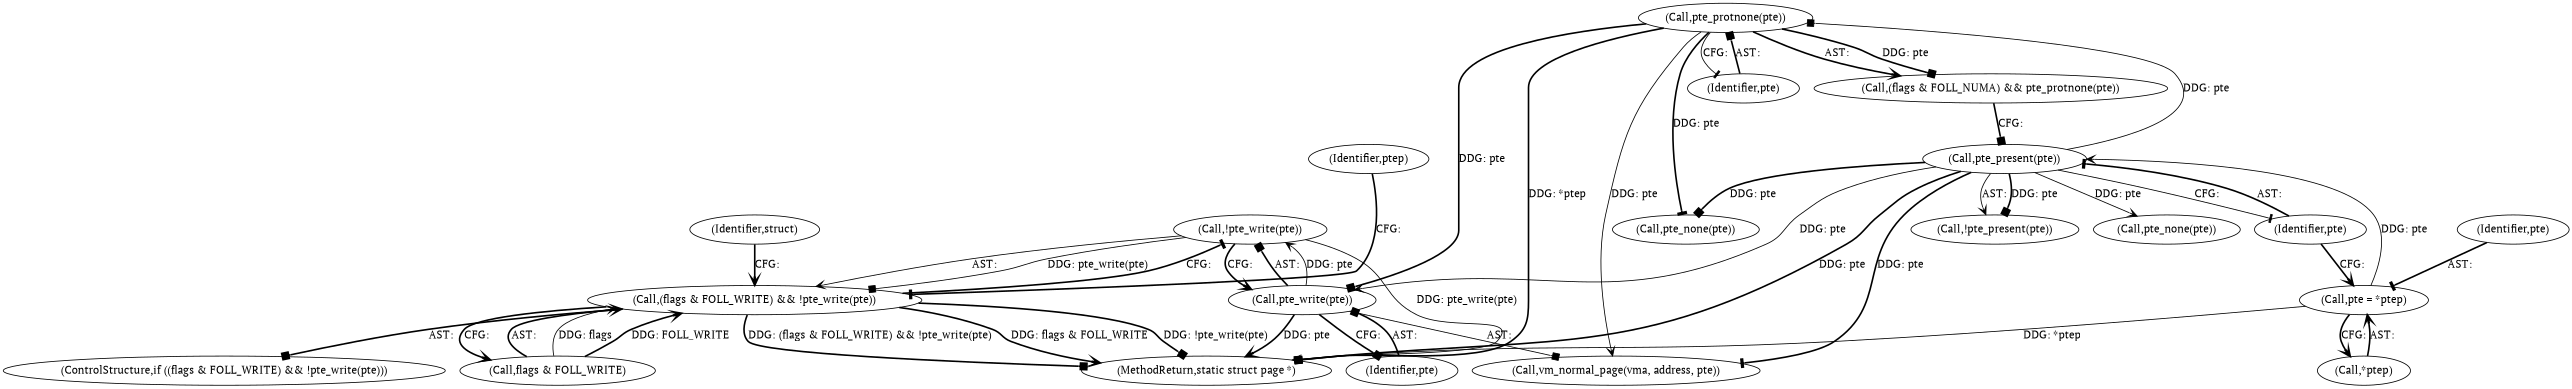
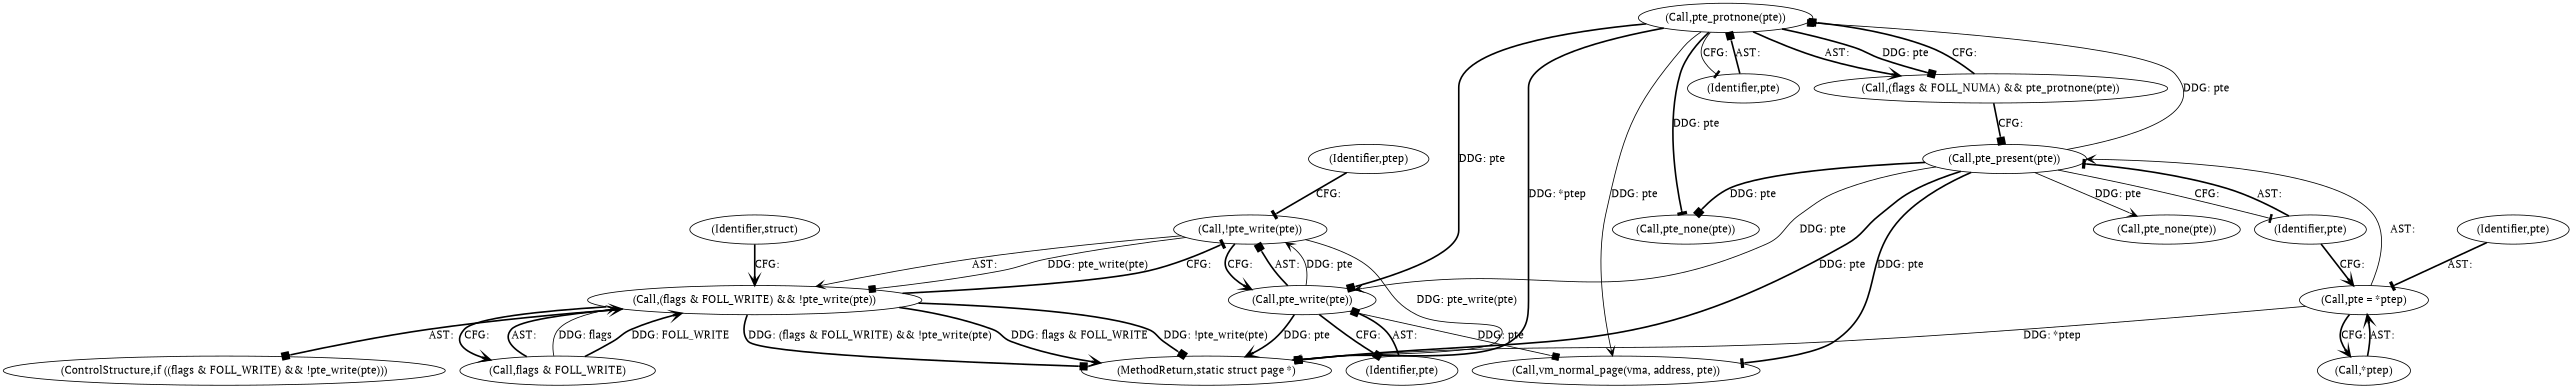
  digraph {
    fontname="PT Serif"
    node [fontname="PT Serif"]
    edge [arrowhead=vee fontname="PT Serif" style=bold]
    n1 [label="(Call,!pte_write(pte))"]
    n2 [label="(Call,pte_write(pte))"]
    n3 [label="(Call,(flags & FOLL_WRITE) && !pte_write(pte))"]
    n4 [label="(MethodReturn,static struct page *)"]
    n5 [label="(Identifier,pte)"]
    n6 [label="(Call,vm_normal_page(vma, address, pte))"]
    n7 [label="(ControlStructure,if ((flags & FOLL_WRITE) && !pte_write(pte)))"]
    n8 [label="(Call,flags & FOLL_WRITE)"]
    n9 [label="(Call,pte_protnone(pte))"]
    n10 [label="(Call,pte_none(pte))"]
    n11 [label="(Identifier,pte)"]
    n12 [label="(Call,(flags & FOLL_NUMA) && pte_protnone(pte))"]
    n13 [label="(Call,pte_present(pte))"]
-   n14 [label="(Call,!pte_present(pte))"]
    n15 [label="(Call,pte_none(pte))"]
    n16 [label="(Identifier,pte)"]
    n17 [label="(Call,pte = *ptep)"]
    n18 [label="(Call,*ptep)"]
    n19 [label="(Identifier,struct)"]
    n20 [label="(Identifier,ptep)"]
    n21 [label="(Identifier,pte)"]
    n1 -> n2 [label="CFG: "]
    n1 -> n3 [label="AST: " style=solid]
    n1 -> n3 [arrowhead=box label="DDG: pte_write(pte)" style=solid]
    n1 -> n4 [arrowhead=box label="DDG: pte_write(pte)" style=solid]
    n2 -> n1 [arrowhead=box label="AST: "]
    n2 -> n1 [label="DDG: pte" style=solid]
    n2 -> n4 [label="DDG: pte"]
    n2 -> n5 [arrowhead=box label="CFG: "]
-   n2 -> n6 [arrowhead=box label="AST: " style=solid]
+   n2 -> n6 [arrowhead=box label="DDG: pte" style=solid]
    n3 -> n1 [arrowhead=tee label="CFG: "]
    n3 -> n4 [arrowhead=box label="DDG: (flags & FOLL_WRITE) && !pte_write(pte)"]
    n3 -> n4 [label="DDG: flags & FOLL_WRITE"]
    n3 -> n4 [arrowhead=box label="DDG: !pte_write(pte)"]
    n3 -> n7 [arrowhead=box label="AST: "]
    n3 -> n8 [label="CFG: "]
    n5 -> n2 [arrowhead=box label="AST: "]
    n8 -> n3 [label="AST: "]
    n8 -> n3 [label="DDG: flags" style=solid]
    n8 -> n3 [label="DDG: FOLL_WRITE"]
    n9 -> n2 [arrowhead=box label="DDG: pte"]
    n9 -> n4 [arrowhead=box label="DDG: *ptep"]
    n9 -> n6 [label="DDG: pte" style=solid]
    n9 -> n10 [arrowhead=tee label="DDG: pte"]
    n9 -> n11 [arrowhead=tee label="CFG: " style=solid]
    n9 -> n12 [label="AST: "]
    n9 -> n12 [arrowhead=box label="DDG: pte"]
    n11 -> n9 [arrowhead=box label="AST: "]
+   n12 -> n9 [arrowhead=box label="CFG: "]
    n12 -> n13 [arrowhead=box label="CFG: "]
    n13 -> n2 [label="DDG: pte" style=solid]
    n13 -> n4 [arrowhead=box label="DDG: pte"]
    n13 -> n6 [arrowhead=tee label="DDG: pte"]
    n13 -> n9 [arrowhead=box label="DDG: pte" style=solid]
    n13 -> n10 [arrowhead=box label="DDG: pte"]
-   n13 -> n14 [label="AST: " style=solid]
-   n13 -> n14 [arrowhead=box label="DDG: pte"]
    n13 -> n15 [label="DDG: pte" style=solid]
    n13 -> n16 [arrowhead=tee label="CFG: " style=solid]
    n16 -> n13 [arrowhead=tee label="AST: "]
    n16 -> n17 [label="CFG: "]
    n17 -> n4 [label="DDG: *ptep" style=solid]
-   n17 -> n13 [label="DDG: pte" style=solid]
+   n17 -> n13 [label="AST: " style=solid]
    n17 -> n18 [label="CFG: "]
    n18 -> n17 [label="AST: "]
    n19 -> n3 [label="CFG: "]
-   n20 -> n3 [arrowhead=tee label="CFG: "]
+   n20 -> n1 [arrowhead=tee label="CFG: "]
    n21 -> n17 [arrowhead=tee label="AST: "]
  }
